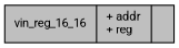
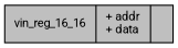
  digraph {
    rankdir=LR
    fontname=Roboto
-   n1 [color=black fillcolor=grey75 fontcolor=black fontname=Roboto fontsize=10 height=0.2 label="{vin_reg_16_16\n|+ addr\l+ reg\l|}" shape=record style=filled width=0.4]
+   n1 [color=black fillcolor=grey75 fontcolor=black fontname=Roboto fontsize=10 height=0.2 label="{vin_reg_16_16\n|+ addr\l+ data\l|}" shape=record style=filled width=0.4]
  }
